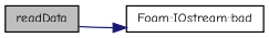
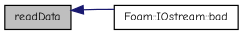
  digraph {
    rankdir=LR
    fontname="Comic Neue"
    node [color=black fontname="Comic Neue" fontsize=10 shape=record]
    n1 [fillcolor=grey75 fontcolor=black height=0.2 label=readData style=filled width=0.4]
    n2 [height=0.2 label="Foam::IOstream::bad" width=0.4]
-   n1 -> n2 [color=midnightblue fontname="Comic Neue" fontsize=10 labelfontname=FreeSans labelfontsize=10 style=solid]
+   n2 -> n1 [color=midnightblue fontname="Comic Neue" fontsize=10 labelfontname=FreeSans labelfontsize=10 style=solid]
  }
